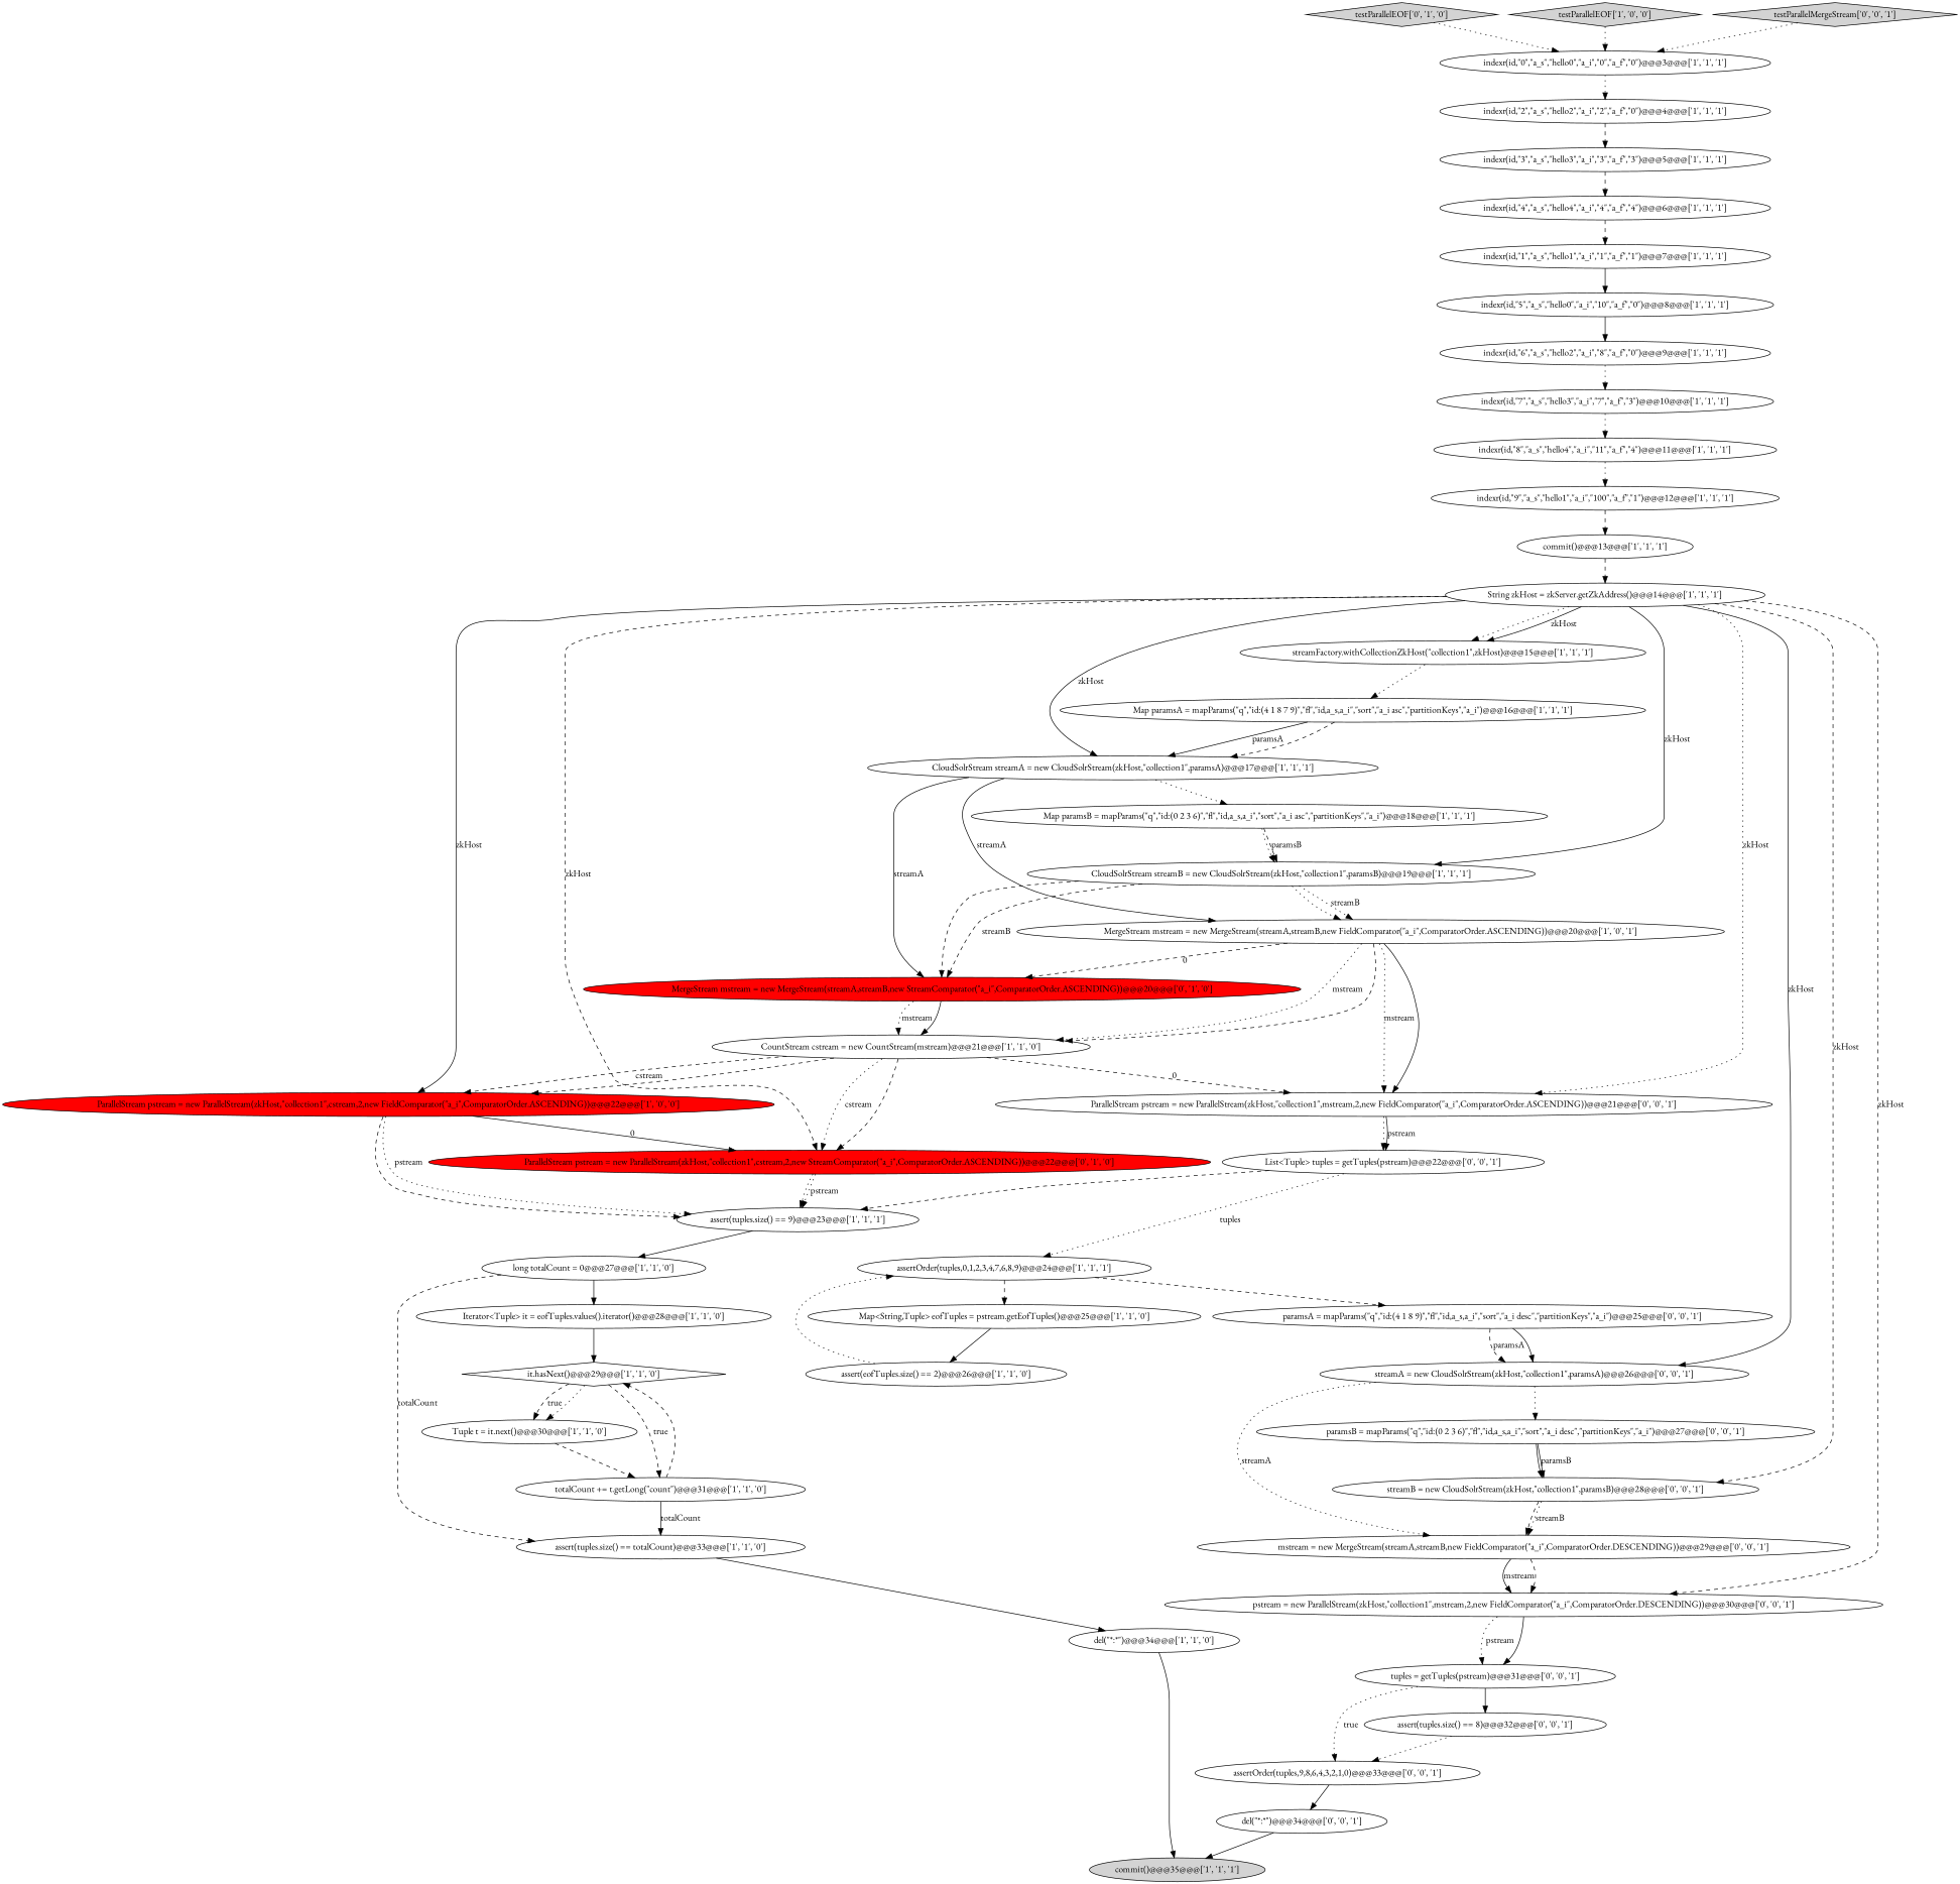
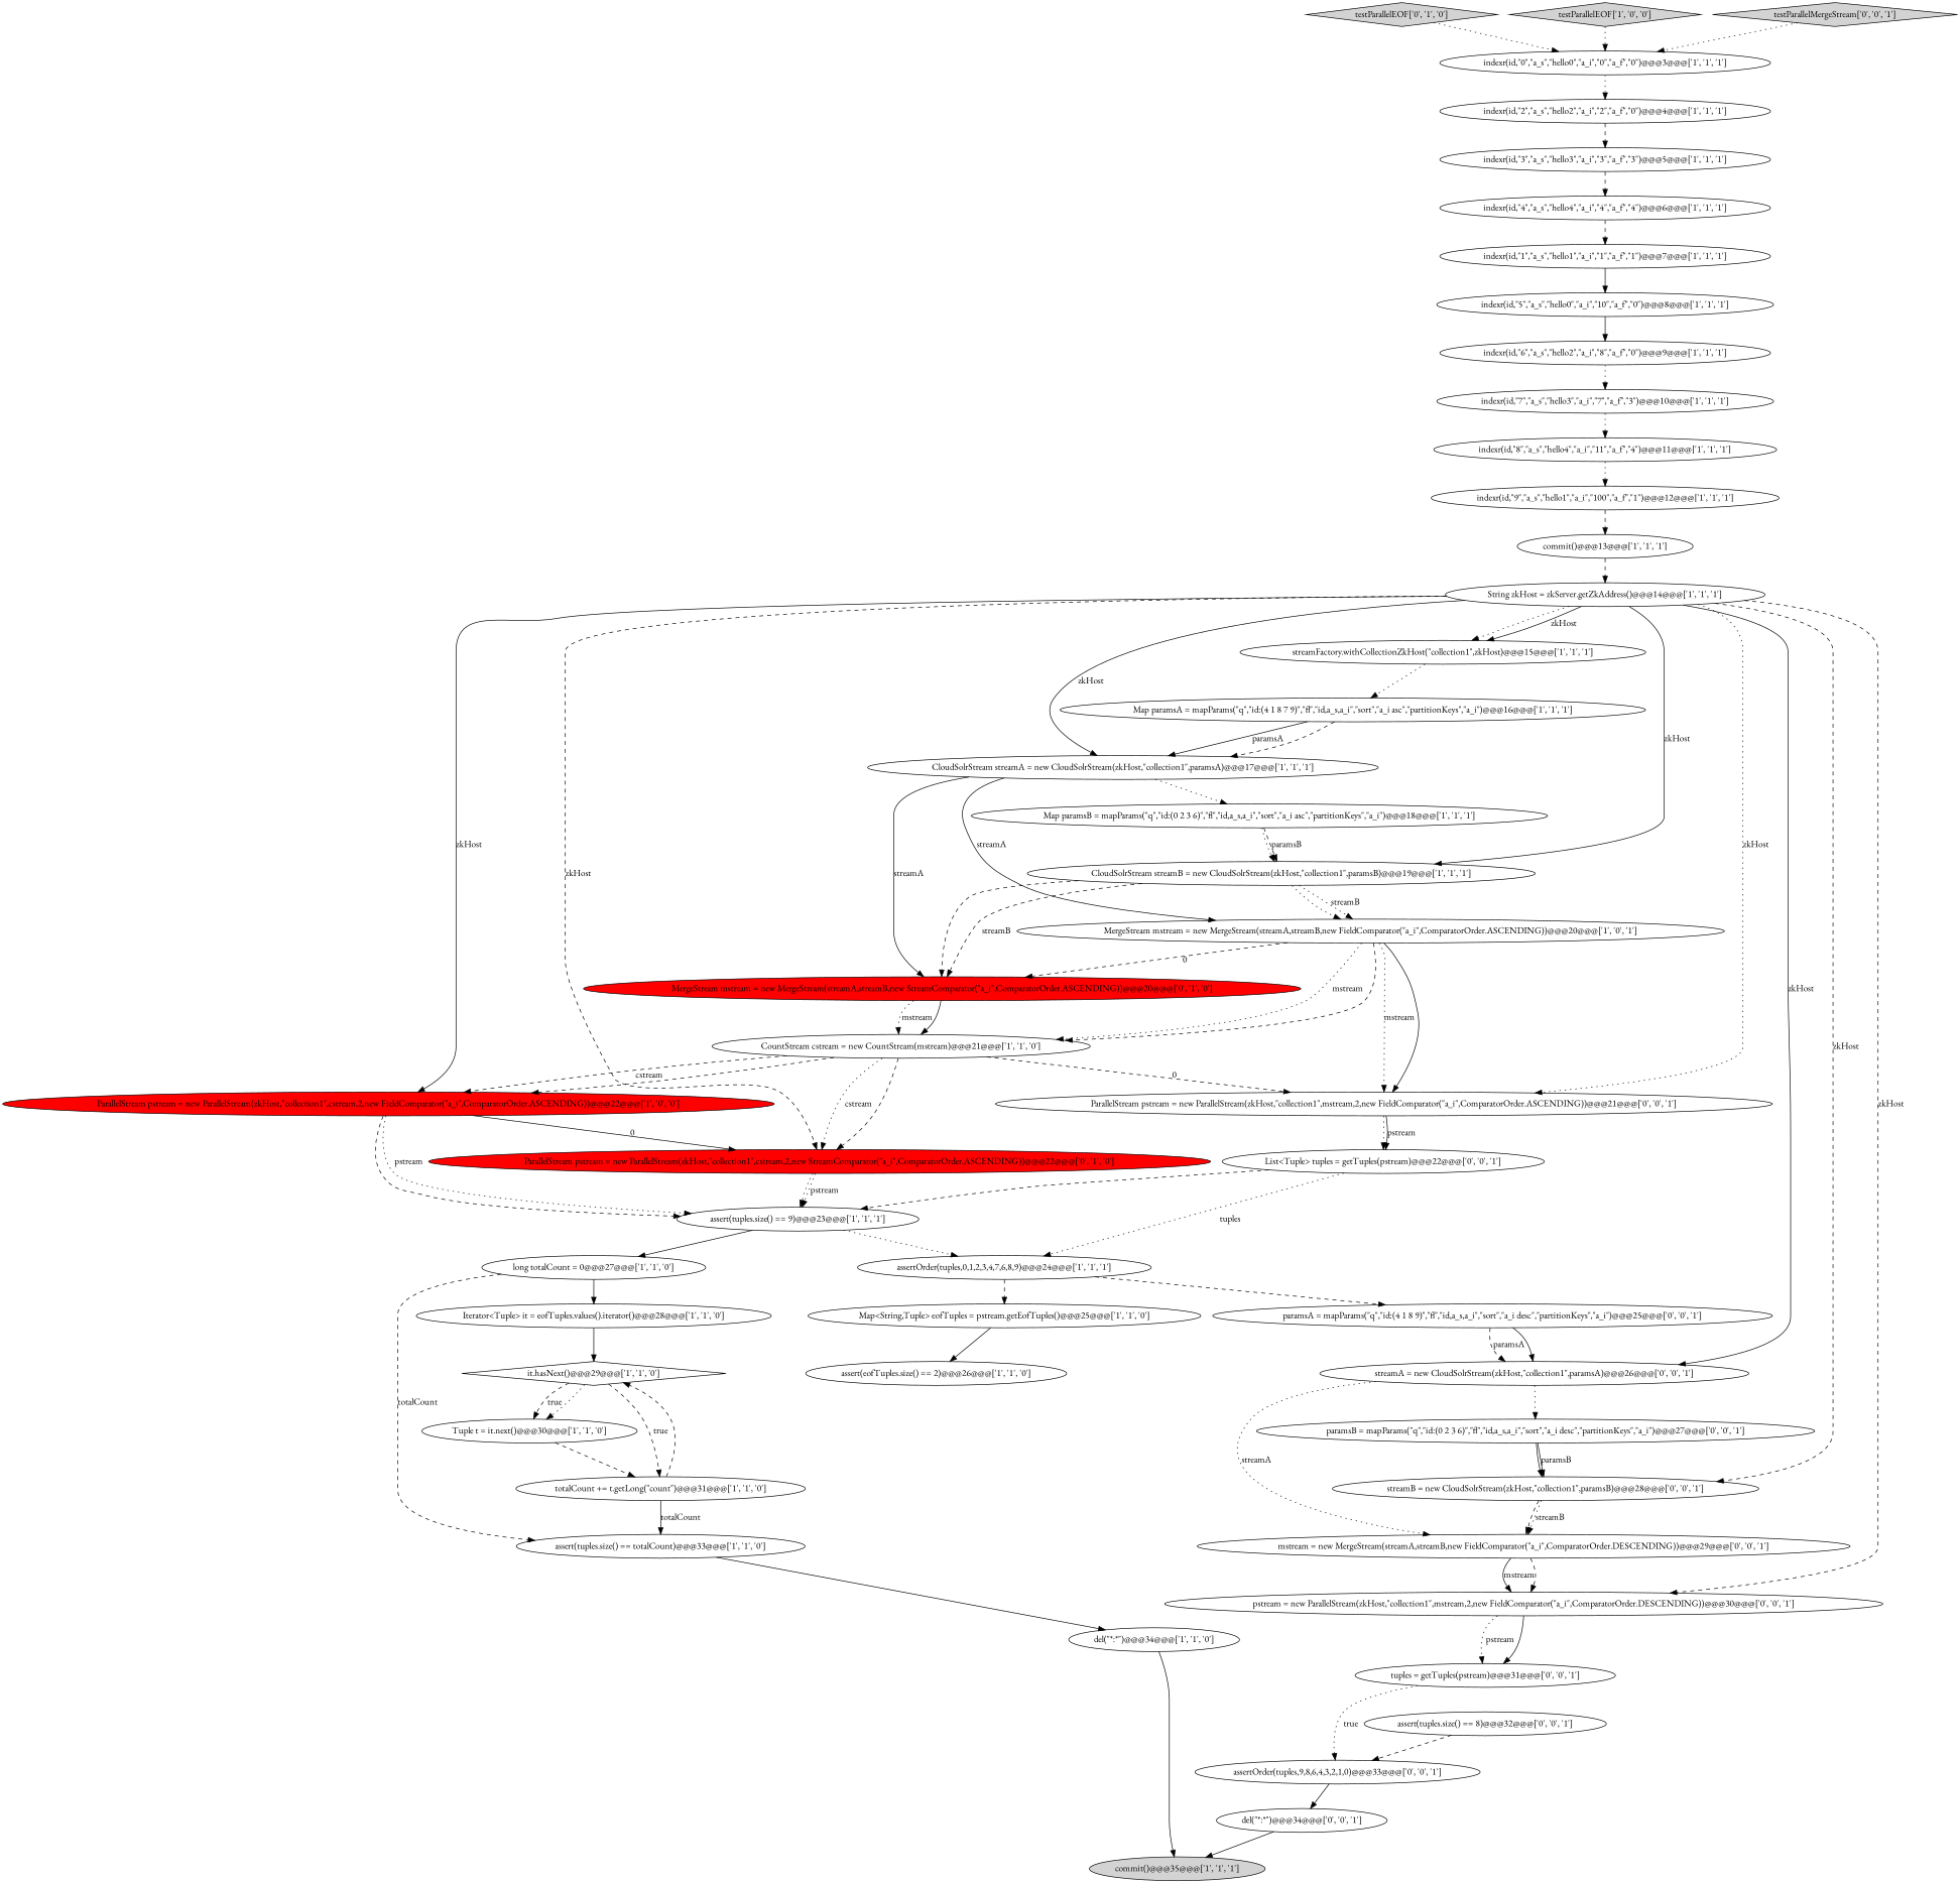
  digraph {
    fontname="EB Garamond"
    node [fillcolor=white fontname="EB Garamond" shape=ellipse style=filled]
    edge [fontname="EB Garamond" style=dashed]
    n1 [label="Map paramsB = mapParams(\"q\",\"id:(0 2 3 6)\",\"fl\",\"id,a_s,a_i\",\"sort\",\"a_i asc\",\"partitionKeys\",\"a_i\")@@@18@@@['1', '1', '1']"]
    n2 [label="CloudSolrStream streamB = new CloudSolrStream(zkHost,\"collection1\",paramsB)@@@19@@@['1', '1', '1']"]
    n3 [label="MergeStream mstream = new MergeStream(streamA,streamB,new FieldComparator(\"a_i\",ComparatorOrder.ASCENDING))@@@20@@@['1', '0', '1']"]
    n4 [fillcolor=red label="MergeStream mstream = new MergeStream(streamA,streamB,new StreamComparator(\"a_i\",ComparatorOrder.ASCENDING))@@@20@@@['0', '1', '0']"]
    n5 [label="assertOrder(tuples,9,8,6,4,3,2,1,0)@@@33@@@['0', '0', '1']"]
    n6 [label="del(\"*:*\")@@@34@@@['0', '0', '1']"]
    n7 [fillcolor=lightgray label="commit()@@@35@@@['1', '1', '1']"]
    n8 [label="indexr(id,\"1\",\"a_s\",\"hello1\",\"a_i\",\"1\",\"a_f\",\"1\")@@@7@@@['1', '1', '1']"]
    n9 [label="indexr(id,\"5\",\"a_s\",\"hello0\",\"a_i\",\"10\",\"a_f\",\"0\")@@@8@@@['1', '1', '1']"]
    n10 [label="indexr(id,\"6\",\"a_s\",\"hello2\",\"a_i\",\"8\",\"a_f\",\"0\")@@@9@@@['1', '1', '1']"]
    n11 [label="paramsA = mapParams(\"q\",\"id:(4 1 8 9)\",\"fl\",\"id,a_s,a_i\",\"sort\",\"a_i desc\",\"partitionKeys\",\"a_i\")@@@25@@@['0', '0', '1']"]
    n12 [label="streamA = new CloudSolrStream(zkHost,\"collection1\",paramsA)@@@26@@@['0', '0', '1']"]
    n13 [label="paramsB = mapParams(\"q\",\"id:(0 2 3 6)\",\"fl\",\"id,a_s,a_i\",\"sort\",\"a_i desc\",\"partitionKeys\",\"a_i\")@@@27@@@['0', '0', '1']"]
    n14 [label="mstream = new MergeStream(streamA,streamB,new FieldComparator(\"a_i\",ComparatorOrder.DESCENDING))@@@29@@@['0', '0', '1']"]
    n15 [label="CountStream cstream = new CountStream(mstream)@@@21@@@['1', '1', '0']"]
    n16 [label="ParallelStream pstream = new ParallelStream(zkHost,\"collection1\",mstream,2,new FieldComparator(\"a_i\",ComparatorOrder.ASCENDING))@@@21@@@['0', '0', '1']"]
    n17 [fillcolor=red label="ParallelStream pstream = new ParallelStream(zkHost,\"collection1\",cstream,2,new FieldComparator(\"a_i\",ComparatorOrder.ASCENDING))@@@22@@@['1', '0', '0']"]
    n18 [fillcolor=red label="ParallelStream pstream = new ParallelStream(zkHost,\"collection1\",cstream,2,new StreamComparator(\"a_i\",ComparatorOrder.ASCENDING))@@@22@@@['0', '1', '0']"]
    n19 [label="List<Tuple> tuples = getTuples(pstream)@@@22@@@['0', '0', '1']"]
    n20 [label="assert(tuples.size() == 9)@@@23@@@['1', '1', '1']"]
    n21 [label="del(\"*:*\")@@@34@@@['1', '1', '0']"]
    n22 [fillcolor=lightgray label="testParallelEOF['0', '1', '0']" shape=diamond]
    n23 [label="indexr(id,\"0\",\"a_s\",\"hello0\",\"a_i\",\"0\",\"a_f\",\"0\")@@@3@@@['1', '1', '1']"]
    n24 [label="indexr(id,\"2\",\"a_s\",\"hello2\",\"a_i\",\"2\",\"a_f\",\"0\")@@@4@@@['1', '1', '1']"]
    n25 [label="Map paramsA = mapParams(\"q\",\"id:(4 1 8 7 9)\",\"fl\",\"id,a_s,a_i\",\"sort\",\"a_i asc\",\"partitionKeys\",\"a_i\")@@@16@@@['1', '1', '1']"]
    n26 [label="CloudSolrStream streamA = new CloudSolrStream(zkHost,\"collection1\",paramsA)@@@17@@@['1', '1', '1']"]
    n27 [label="indexr(id,\"7\",\"a_s\",\"hello3\",\"a_i\",\"7\",\"a_f\",\"3\")@@@10@@@['1', '1', '1']"]
    n28 [label="indexr(id,\"8\",\"a_s\",\"hello4\",\"a_i\",\"11\",\"a_f\",\"4\")@@@11@@@['1', '1', '1']"]
    n29 [label="indexr(id,\"9\",\"a_s\",\"hello1\",\"a_i\",\"100\",\"a_f\",\"1\")@@@12@@@['1', '1', '1']"]
    n30 [label="Map<String,Tuple> eofTuples = pstream.getEofTuples()@@@25@@@['1', '1', '0']"]
    n31 [label="assert(eofTuples.size() == 2)@@@26@@@['1', '1', '0']"]
    n32 [label="assertOrder(tuples,0,1,2,3,4,7,6,8,9)@@@24@@@['1', '1', '1']"]
    n33 [label="long totalCount = 0@@@27@@@['1', '1', '0']"]
    n34 [label="commit()@@@13@@@['1', '1', '1']"]
    n35 [label="assert(tuples.size() == totalCount)@@@33@@@['1', '1', '0']"]
    n36 [label="Iterator<Tuple> it = eofTuples.values().iterator()@@@28@@@['1', '1', '0']"]
    n37 [label="String zkHost = zkServer.getZkAddress()@@@14@@@['1', '1', '1']"]
    n38 [label="pstream = new ParallelStream(zkHost,\"collection1\",mstream,2,new FieldComparator(\"a_i\",ComparatorOrder.DESCENDING))@@@30@@@['0', '0', '1']"]
    n39 [label="streamFactory.withCollectionZkHost(\"collection1\",zkHost)@@@15@@@['1', '1', '1']"]
    n40 [label="streamB = new CloudSolrStream(zkHost,\"collection1\",paramsB)@@@28@@@['0', '0', '1']"]
    n41 [label="tuples = getTuples(pstream)@@@31@@@['0', '0', '1']"]
    n42 [label="assert(tuples.size() == 8)@@@32@@@['0', '0', '1']"]
    n43 [fillcolor=lightgray label="testParallelEOF['1', '0', '0']" shape=diamond]
    n44 [label="it.hasNext()@@@29@@@['1', '1', '0']" shape=diamond]
    n45 [label="Tuple t = it.next()@@@30@@@['1', '1', '0']"]
    n46 [label="totalCount += t.getLong(\"count\")@@@31@@@['1', '1', '0']"]
    n47 [label="indexr(id,\"3\",\"a_s\",\"hello3\",\"a_i\",\"3\",\"a_f\",\"3\")@@@5@@@['1', '1', '1']"]
    n48 [label="indexr(id,\"4\",\"a_s\",\"hello4\",\"a_i\",\"4\",\"a_f\",\"4\")@@@6@@@['1', '1', '1']"]
    n49 [fillcolor=lightgray label="testParallelMergeStream['0', '0', '1']" shape=diamond]
    n1 -> n2 [style=dotted]
    n1 -> n2 [label=paramsB]
    n2 -> n3 [style=dotted]
    n2 -> n3 [label=streamB style=dotted]
    n2 -> n4
    n2 -> n4 [label=streamB]
    n3 -> n4 [label=0]
    n3 -> n15 [label=mstream style=dotted]
    n3 -> n15
    n3 -> n16 [label=mstream style=dotted]
    n3 -> n16 [style=solid]
    n4 -> n15 [label=mstream style=dotted]
    n4 -> n15 [style=solid]
    n5 -> n6 [style=solid]
    n6 -> n7 [style=solid]
    n8 -> n9 [style=solid]
    n9 -> n10 [style=solid]
    n10 -> n27 [style=dotted]
    n11 -> n12 [label=paramsA]
    n11 -> n12 [style=solid]
    n12 -> n13 [style=dotted]
    n12 -> n14 [label=streamA style=dotted]
    n13 -> n40 [label=paramsB style=solid]
    n13 -> n40 [style=solid]
    n14 -> n38 [label=mstream style=solid]
    n14 -> n38
    n15 -> n16 [label=0]
    n15 -> n17
    n15 -> n17 [label=cstream]
    n15 -> n18 [label=cstream style=dotted]
    n15 -> n18
    n16 -> n19 [style=dotted]
    n16 -> n19 [label=pstream style=solid]
    n17 -> n18 [label=0 style=solid]
    n17 -> n20 [label=pstream style=dotted]
    n17 -> n20
    n18 -> n20 [label=pstream style=dotted]
    n18 -> n20 [style=dotted]
    n19 -> n20
    n19 -> n32 [label=tuples style=dotted]
-   n31 -> n32 [style=dotted]
+   n20 -> n32 [style=dotted]
    n20 -> n33 [style=solid]
    n21 -> n7 [style=solid]
    n22 -> n23 [style=dotted]
    n23 -> n24 [style=dotted]
    n24 -> n47
    n25 -> n26 [label=paramsA style=solid]
    n25 -> n26
    n26 -> n1 [style=dotted]
    n26 -> n3 [label=streamA style=solid]
    n26 -> n4 [label=streamA style=solid]
    n27 -> n28 [style=dotted]
    n28 -> n29 [style=dotted]
    n29 -> n34
    n30 -> n31 [style=solid]
    n32 -> n11
    n32 -> n30
    n33 -> n35 [label=totalCount]
    n33 -> n36 [style=solid]
    n34 -> n37
    n35 -> n21 [style=solid]
    n36 -> n44 [style=solid]
    n37 -> n2 [label=zkHost style=solid]
    n37 -> n12 [label=zkHost style=solid]
    n37 -> n16 [label=zkHost style=dotted]
    n37 -> n17 [label=zkHost style=solid]
    n37 -> n18 [label=zkHost]
    n37 -> n26 [label=zkHost style=solid]
    n37 -> n38 [label=zkHost]
    n37 -> n39 [style=dotted]
    n37 -> n39 [label=zkHost style=solid]
    n37 -> n40 [label=zkHost]
    n38 -> n41 [label=pstream style=dotted]
    n38 -> n41 [style=solid]
    n39 -> n25 [style=dotted]
    n40 -> n14 [label=streamB style=dotted]
    n40 -> n14
    n41 -> n5 [label=true style=dotted]
-   n41 -> n42 [style=solid]
-   n42 -> n5 [style=dotted]
+   n42 -> n5
    n43 -> n23 [style=dotted]
    n44 -> n45 [label=true]
    n44 -> n45 [style=dotted]
    n44 -> n46 [label=true]
    n45 -> n46
    n46 -> n35 [label=totalCount style=solid]
    n46 -> n44
    n47 -> n48
    n48 -> n8
    n49 -> n23 [style=dotted]
  }
